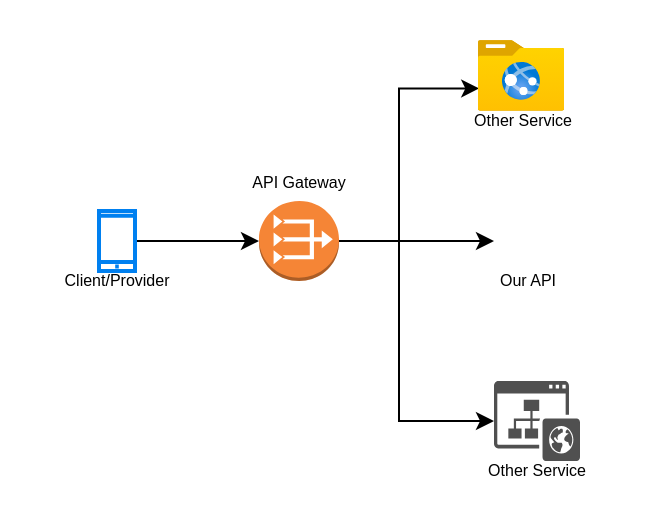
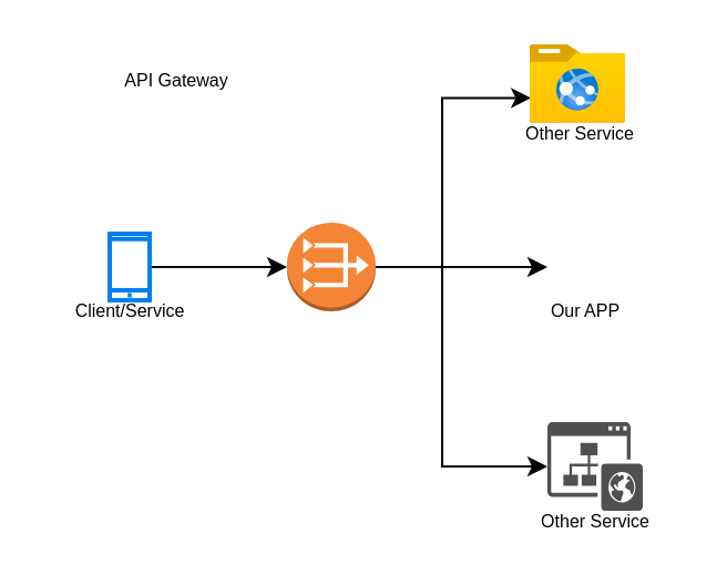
  <mxCell id="0" />
  <mxCell id="1" parent="0" />
  <mxCell id="2" style="edgeStyle=orthogonalEdgeStyle;rounded=0;orthogonalLoop=1;jettySize=auto;html=1;entryX=0.003;entryY=0.67;entryDx=0;entryDy=0;entryPerimeter=0;" edge="1" parent="1" source="5" target="9"><mxGeometry relative="1" as="geometry"><Array as="points"><mxPoint x="199" y="120" /><mxPoint x="199" y="44" /></Array></mxGeometry></mxCell>
  <mxCell id="3" style="edgeStyle=orthogonalEdgeStyle;rounded=0;orthogonalLoop=1;jettySize=auto;html=1;entryX=0;entryY=0.5;entryDx=0;entryDy=0;" edge="1" parent="1" source="5" target="8"><mxGeometry relative="1" as="geometry" /></mxCell>
  <mxCell id="4" style="edgeStyle=orthogonalEdgeStyle;rounded=0;orthogonalLoop=1;jettySize=auto;html=1;" edge="1" parent="1" source="5" target="10"><mxGeometry relative="1" as="geometry"><Array as="points"><mxPoint x="199" y="120" /><mxPoint x="199" y="210" /></Array></mxGeometry></mxCell>
  <mxCell id="5" value="" style="outlineConnect=0;dashed=0;verticalLabelPosition=bottom;verticalAlign=top;align=center;html=1;shape=mxgraph.aws3.vpc_nat_gateway;fillColor=#F58536;gradientColor=none;" vertex="1" parent="1"><mxGeometry x="129" y="100" width="40" height="40" as="geometry" /></mxCell>
  <mxCell id="6" style="edgeStyle=orthogonalEdgeStyle;rounded=0;orthogonalLoop=1;jettySize=auto;html=1;" edge="1" parent="1" source="7" target="5"><mxGeometry relative="1" as="geometry" /></mxCell>
  <mxCell id="7" value="" style="html=1;verticalLabelPosition=bottom;align=center;labelBackgroundColor=#ffffff;verticalAlign=top;strokeWidth=2;strokeColor=#0080F0;shadow=0;dashed=0;shape=mxgraph.ios7.icons.smartphone;" vertex="1" parent="1"><mxGeometry x="49" y="105" width="18" height="30" as="geometry" /></mxCell>
  <mxCell id="8" value="" style="shape=image;html=1;verticalAlign=top;verticalLabelPosition=bottom;labelBackgroundColor=#ffffff;imageAspect=0;aspect=fixed;image=https://cdn1.iconfinder.com/data/icons/unicons-line-vol-5/24/restaurant-128.png" vertex="1" parent="1"><mxGeometry x="246.5" y="101" width="38" height="38" as="geometry" /></mxCell>
  <mxCell id="9" value="" style="aspect=fixed;html=1;points=[];align=center;image;fontSize=12;image=img/lib/azure2/general/Folder_Website.svg;" vertex="1" parent="1"><mxGeometry x="239" y="20" width="43" height="35.41" as="geometry" /></mxCell>
  <mxCell id="10" value="" style="sketch=0;pointerEvents=1;shadow=0;dashed=0;html=1;strokeColor=none;fillColor=#505050;labelPosition=center;verticalLabelPosition=bottom;verticalAlign=top;outlineConnect=0;align=center;shape=mxgraph.office.sites.website_public;" vertex="1" parent="1"><mxGeometry x="246.5" y="190" width="43" height="40" as="geometry" /></mxCell>
- <mxCell id="11" value="Our API" style="text;html=1;strokeColor=none;fillColor=none;align=center;verticalAlign=middle;whiteSpace=wrap;rounded=0;fontSize=8;" vertex="1" parent="1"><mxGeometry x="239" y="132" width="50" height="15" as="geometry" /></mxCell>
+ <mxCell id="11" value="Our APP" style="text;html=1;strokeColor=none;fillColor=none;align=center;verticalAlign=middle;whiteSpace=wrap;rounded=0;fontSize=8;" vertex="1" parent="1"><mxGeometry x="239" y="132" width="50" height="15" as="geometry" /></mxCell>
  <mxCell id="12" value="Other Service" style="text;html=1;strokeColor=none;fillColor=none;align=center;verticalAlign=middle;whiteSpace=wrap;rounded=0;fontSize=8;" vertex="1" parent="1"><mxGeometry x="223.5" y="52.41" width="74.5" height="15" as="geometry" /></mxCell>
  <mxCell id="13" value="Other Service" style="text;html=1;strokeColor=none;fillColor=none;align=center;verticalAlign=middle;whiteSpace=wrap;rounded=0;fontSize=8;" vertex="1" parent="1"><mxGeometry x="230.75" y="227" width="74.5" height="15" as="geometry" /></mxCell>
- <mxCell id="14" value="Client/Provider" style="text;html=1;strokeColor=none;fillColor=none;align=center;verticalAlign=middle;whiteSpace=wrap;rounded=0;fontSize=8;" vertex="1" parent="1"><mxGeometry x="20.75" y="132" width="74.5" height="15" as="geometry" /></mxCell>
- <mxCell id="15" value="API Gateway" style="text;html=1;strokeColor=none;fillColor=none;align=center;verticalAlign=middle;whiteSpace=wrap;rounded=0;fontSize=8;" vertex="1" parent="1"><mxGeometry x="111.75" y="83" width="74.5" height="15" as="geometry" /></mxCell>
+ <mxCell id="14" value="Client/Service" style="text;html=1;strokeColor=none;fillColor=none;align=center;verticalAlign=middle;whiteSpace=wrap;rounded=0;fontSize=8;" vertex="1" parent="1"><mxGeometry x="20.75" y="132" width="74.5" height="15" as="geometry" /></mxCell>
+ <mxCell id="15" value="API Gateway" style="text;html=1;strokeColor=none;fillColor=none;align=center;verticalAlign=middle;whiteSpace=wrap;rounded=0;fontSize=8;" vertex="1" parent="1"><mxGeometry x="41.75" y="28" width="74.5" height="15" as="geometry" /></mxCell>
